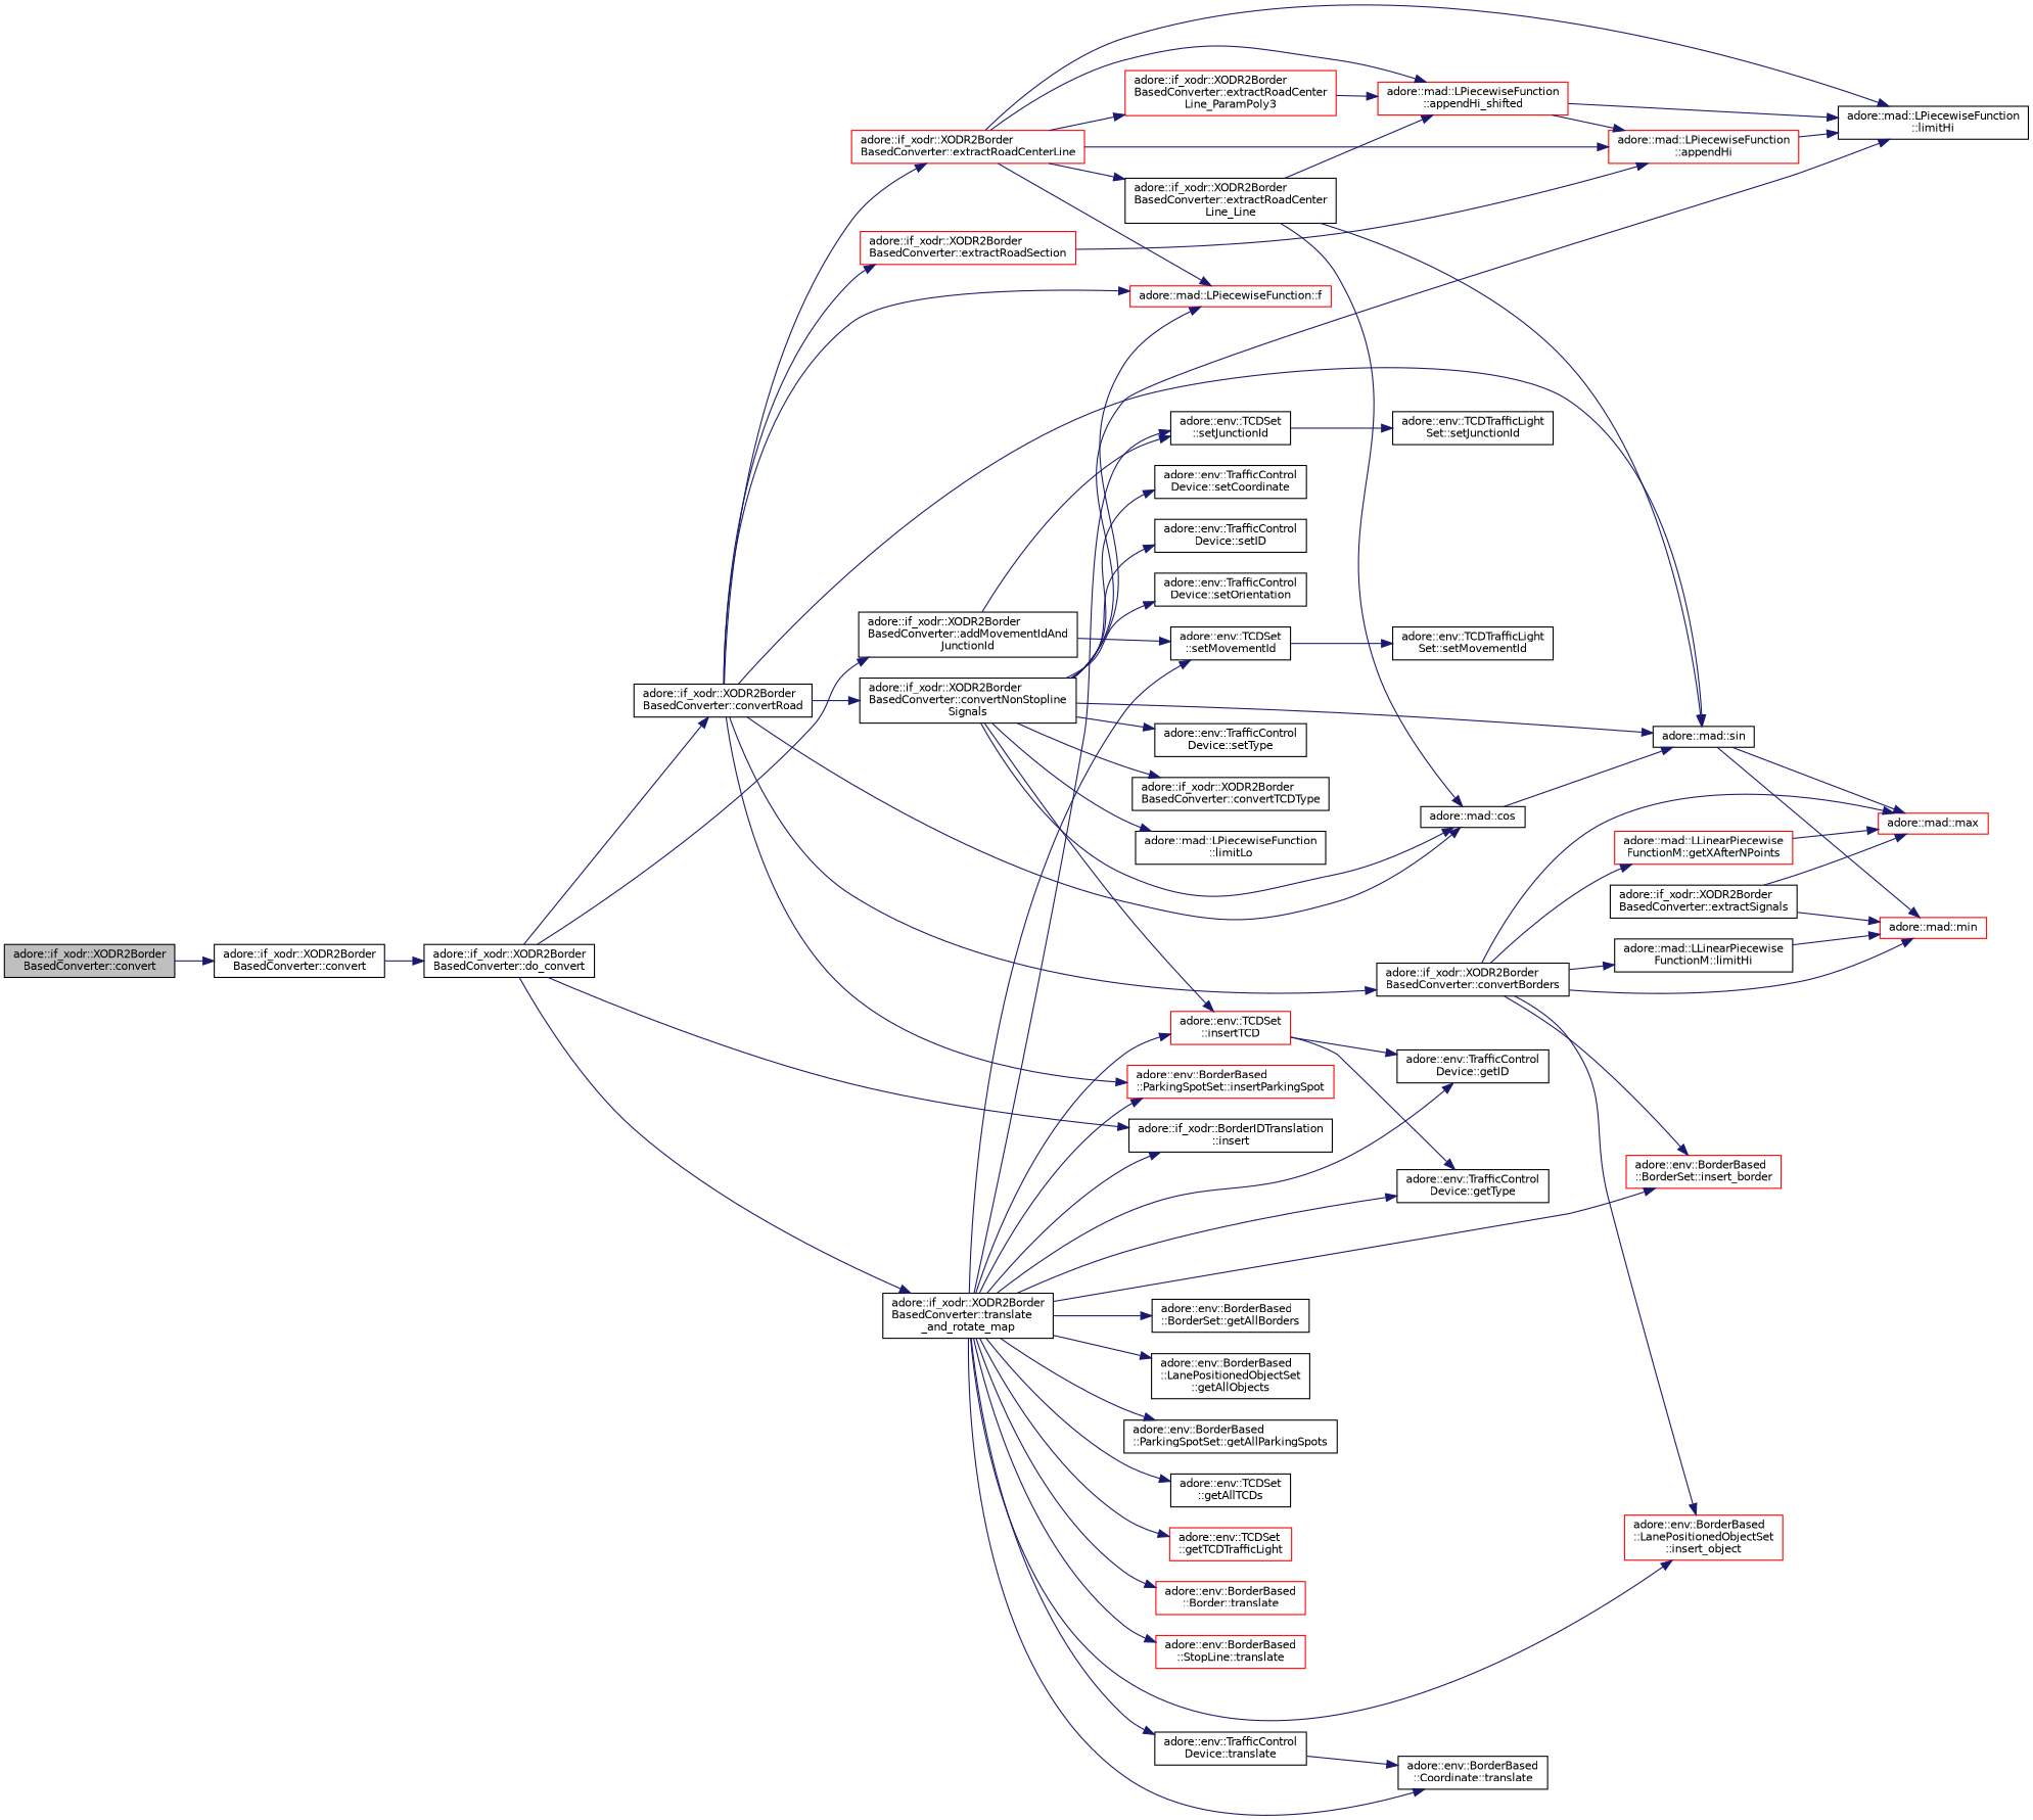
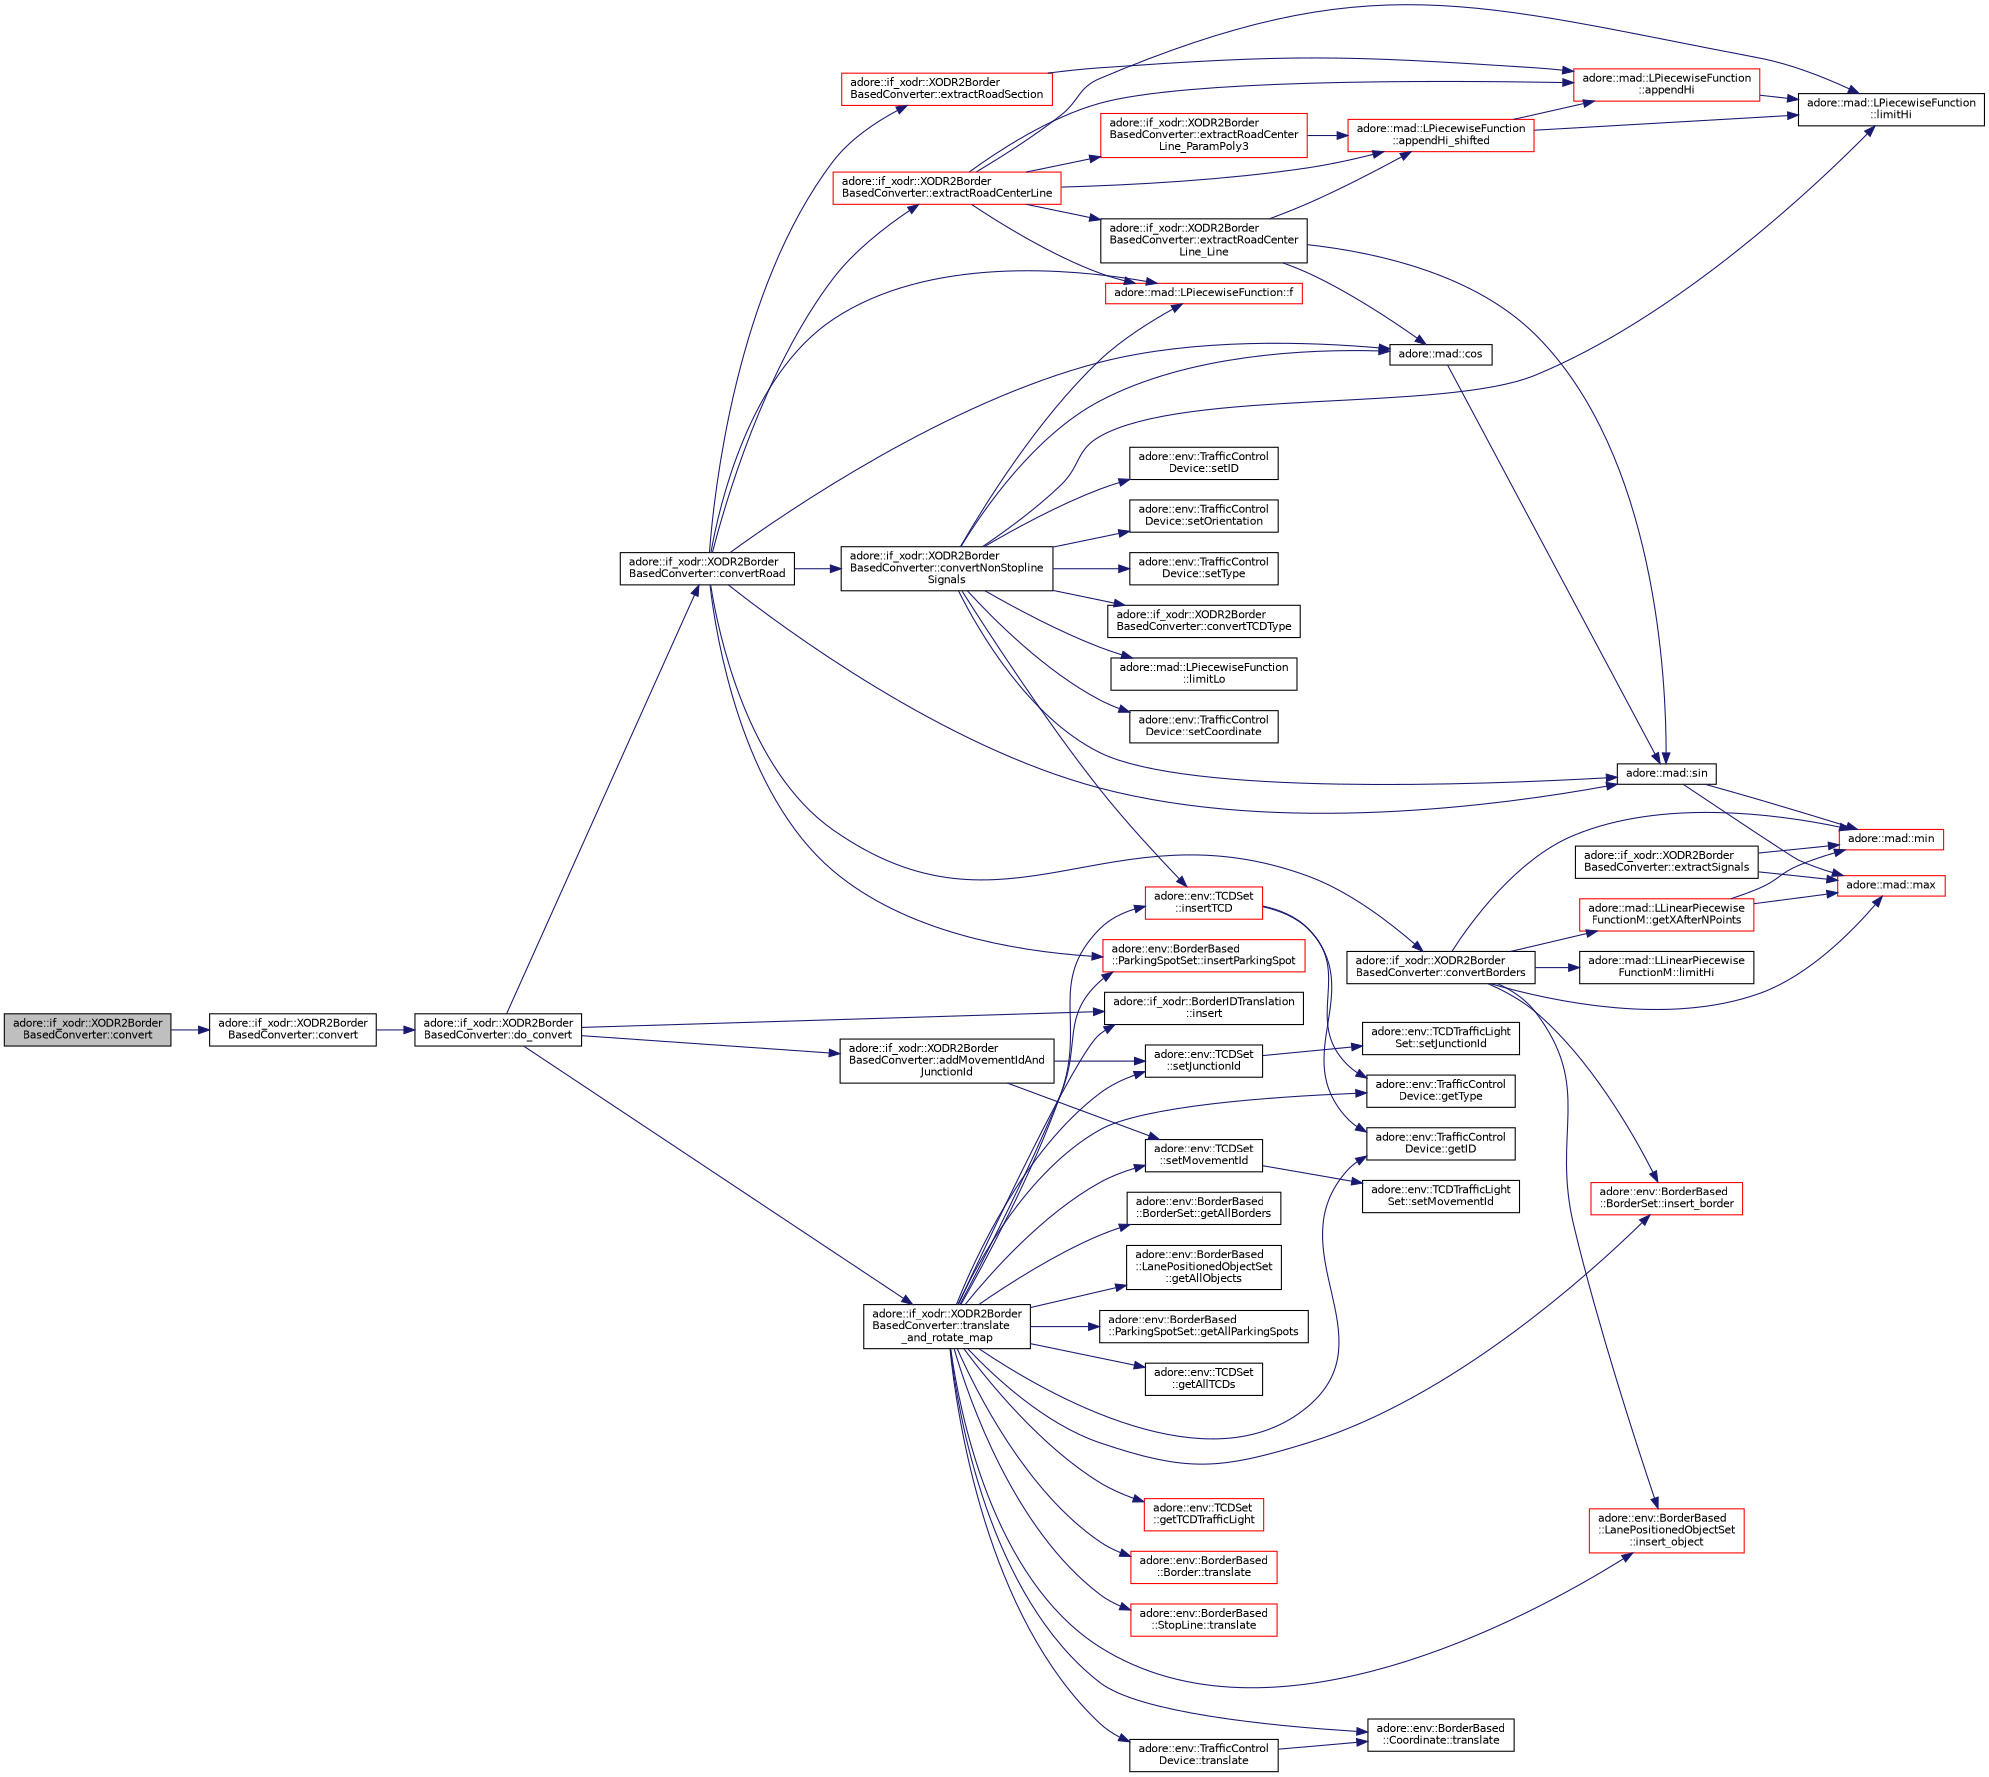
  digraph {
    rankdir=LR
    node [color=black fillcolor=white fontname=Helvetica fontsize=10 shape=record style=filled]
    edge [color=midnightblue fontname=Helvetica fontsize=10 labelfontname=Helvetica labelfontsize=10 style=solid]
    n1 [fillcolor=grey75 fontcolor=black height=0.2 label="adore::if_xodr::XODR2Border\lBasedConverter::convert" width=0.4]
    n2 [height=0.2 label="adore::if_xodr::XODR2Border\lBasedConverter::convert" width=0.4]
    n3 [height=0.2 label="adore::if_xodr::XODR2Border\lBasedConverter::do_convert" width=0.4]
    n4 [height=0.2 label="adore::if_xodr::XODR2Border\lBasedConverter::addMovementIdAnd\lJunctionId" width=0.4]
    n5 [height=0.2 label="adore::if_xodr::XODR2Border\lBasedConverter::convertRoad" width=0.4]
    n6 [height=0.2 label="adore::if_xodr::BorderIDTranslation\l::insert" width=0.4]
    n7 [height=0.2 label="adore::if_xodr::XODR2Border\lBasedConverter::translate\l_and_rotate_map" width=0.4]
    n8 [height=0.2 label="adore::env::TCDSet\l::setJunctionId" width=0.4]
    n9 [height=0.2 label="adore::env::TCDSet\l::setMovementId" width=0.4]
    n10 [height=0.2 label="adore::if_xodr::XODR2Border\lBasedConverter::convertBorders" width=0.4]
    n11 [height=0.2 label="adore::if_xodr::XODR2Border\lBasedConverter::convertNonStopline\lSignals" width=0.4]
    n12 [height=0.2 label="adore::mad::cos" width=0.4]
    n13 [height=0.2 label="adore::mad::sin" width=0.4]
    n14 [color=red height=0.2 label="adore::mad::LPiecewiseFunction::f" width=0.4]
    n15 [color=red height=0.2 label="adore::if_xodr::XODR2Border\lBasedConverter::extractRoadCenterLine" width=0.4]
    n16 [color=red height=0.2 label="adore::if_xodr::XODR2Border\lBasedConverter::extractRoadSection" width=0.4]
    n17 [color=red height=0.2 label="adore::env::BorderBased\l::ParkingSpotSet::insertParkingSpot" width=0.4]
    n18 [color=red height=0.2 label="adore::env::BorderBased\l::BorderSet::insert_border" width=0.4]
    n19 [color=red height=0.2 label="adore::env::BorderBased\l::LanePositionedObjectSet\l::insert_object" width=0.4]
    n20 [color=red height=0.2 label="adore::env::TCDSet\l::insertTCD" width=0.4]
    n21 [height=0.2 label="adore::env::TrafficControl\lDevice::getID" width=0.4]
    n22 [height=0.2 label="adore::env::TrafficControl\lDevice::getType" width=0.4]
    n23 [height=0.2 label="adore::env::BorderBased\l::BorderSet::getAllBorders" width=0.4]
    n24 [height=0.2 label="adore::env::BorderBased\l::LanePositionedObjectSet\l::getAllObjects" width=0.4]
    n25 [height=0.2 label="adore::env::BorderBased\l::ParkingSpotSet::getAllParkingSpots" width=0.4]
    n26 [height=0.2 label="adore::env::TCDSet\l::getAllTCDs" width=0.4]
    n27 [color=red height=0.2 label="adore::env::TCDSet\l::getTCDTrafficLight" width=0.4]
    n28 [color=red height=0.2 label="adore::env::BorderBased\l::Border::translate" width=0.4]
    n29 [height=0.2 label="adore::env::BorderBased\l::Coordinate::translate" width=0.4]
    n30 [color=red height=0.2 label="adore::env::BorderBased\l::StopLine::translate" width=0.4]
    n31 [height=0.2 label="adore::env::TrafficControl\lDevice::translate" width=0.4]
    n32 [height=0.2 label="adore::env::TCDTrafficLight\lSet::setJunctionId" width=0.4]
    n33 [height=0.2 label="adore::env::TCDTrafficLight\lSet::setMovementId" width=0.4]
    n34 [color=red height=0.2 label="adore::mad::LLinearPiecewise\lFunctionM::getXAfterNPoints" width=0.4]
    n35 [color=red height=0.2 label="adore::mad::max" width=0.4]
    n36 [color=red height=0.2 label="adore::mad::min" width=0.4]
    n37 [height=0.2 label="adore::mad::LLinearPiecewise\lFunctionM::limitHi" width=0.4]
    n38 [height=0.2 label="adore::if_xodr::XODR2Border\lBasedConverter::convertTCDType" width=0.4]
    n39 [height=0.2 label="adore::mad::LPiecewiseFunction\l::limitHi" width=0.4]
    n40 [height=0.2 label="adore::mad::LPiecewiseFunction\l::limitLo" width=0.4]
    n41 [height=0.2 label="adore::env::TrafficControl\lDevice::setCoordinate" width=0.4]
    n42 [height=0.2 label="adore::env::TrafficControl\lDevice::setID" width=0.4]
    n43 [height=0.2 label="adore::env::TrafficControl\lDevice::setOrientation" width=0.4]
    n44 [height=0.2 label="adore::env::TrafficControl\lDevice::setType" width=0.4]
    n45 [color=red height=0.2 label="adore::mad::LPiecewiseFunction\l::appendHi" width=0.4]
    n46 [color=red height=0.2 label="adore::mad::LPiecewiseFunction\l::appendHi_shifted" width=0.4]
    n47 [height=0.2 label="adore::if_xodr::XODR2Border\lBasedConverter::extractRoadCenter\lLine_Line" width=0.4]
    n48 [color=red height=0.2 label="adore::if_xodr::XODR2Border\lBasedConverter::extractRoadCenter\lLine_ParamPoly3" width=0.4]
    n49 [height=0.2 label="adore::if_xodr::XODR2Border\lBasedConverter::extractSignals" width=0.4]
    n1 -> n2
    n2 -> n3
    n3 -> n4
    n3 -> n5
    n3 -> n6
    n3 -> n7
    n4 -> n8
    n4 -> n9
    n5 -> n10
    n5 -> n11
    n5 -> n12
    n5 -> n13
    n5 -> n14
    n5 -> n15
    n5 -> n16
    n5 -> n17
    n7 -> n6
    n7 -> n8
    n7 -> n9
    n7 -> n17
    n7 -> n18
    n7 -> n19
    n7 -> n20
    n7 -> n21
    n7 -> n22
    n7 -> n23
    n7 -> n24
    n7 -> n25
    n7 -> n26
    n7 -> n27
    n7 -> n28
    n7 -> n29
    n7 -> n30
    n7 -> n31
    n8 -> n32
    n9 -> n33
    n10 -> n18
    n10 -> n19
    n10 -> n34
    n10 -> n35
    n10 -> n36
    n10 -> n37
    n11 -> n12
    n11 -> n13
    n11 -> n14
    n11 -> n20
    n11 -> n38
    n11 -> n39
    n11 -> n40
    n11 -> n41
    n11 -> n42
    n11 -> n43
    n11 -> n44
    n12 -> n13
    n13 -> n35
    n13 -> n36
    n15 -> n14
    n15 -> n39
    n15 -> n45
    n15 -> n46
    n15 -> n47
    n15 -> n48
    n16 -> n45
    n20 -> n21
    n20 -> n22
    n31 -> n29
    n34 -> n35
-   n37 -> n36
+   n34 -> n36
    n45 -> n39
    n46 -> n39
    n46 -> n45
    n47 -> n12
    n47 -> n13
    n47 -> n46
    n48 -> n46
    n49 -> n35
    n49 -> n36
  }
